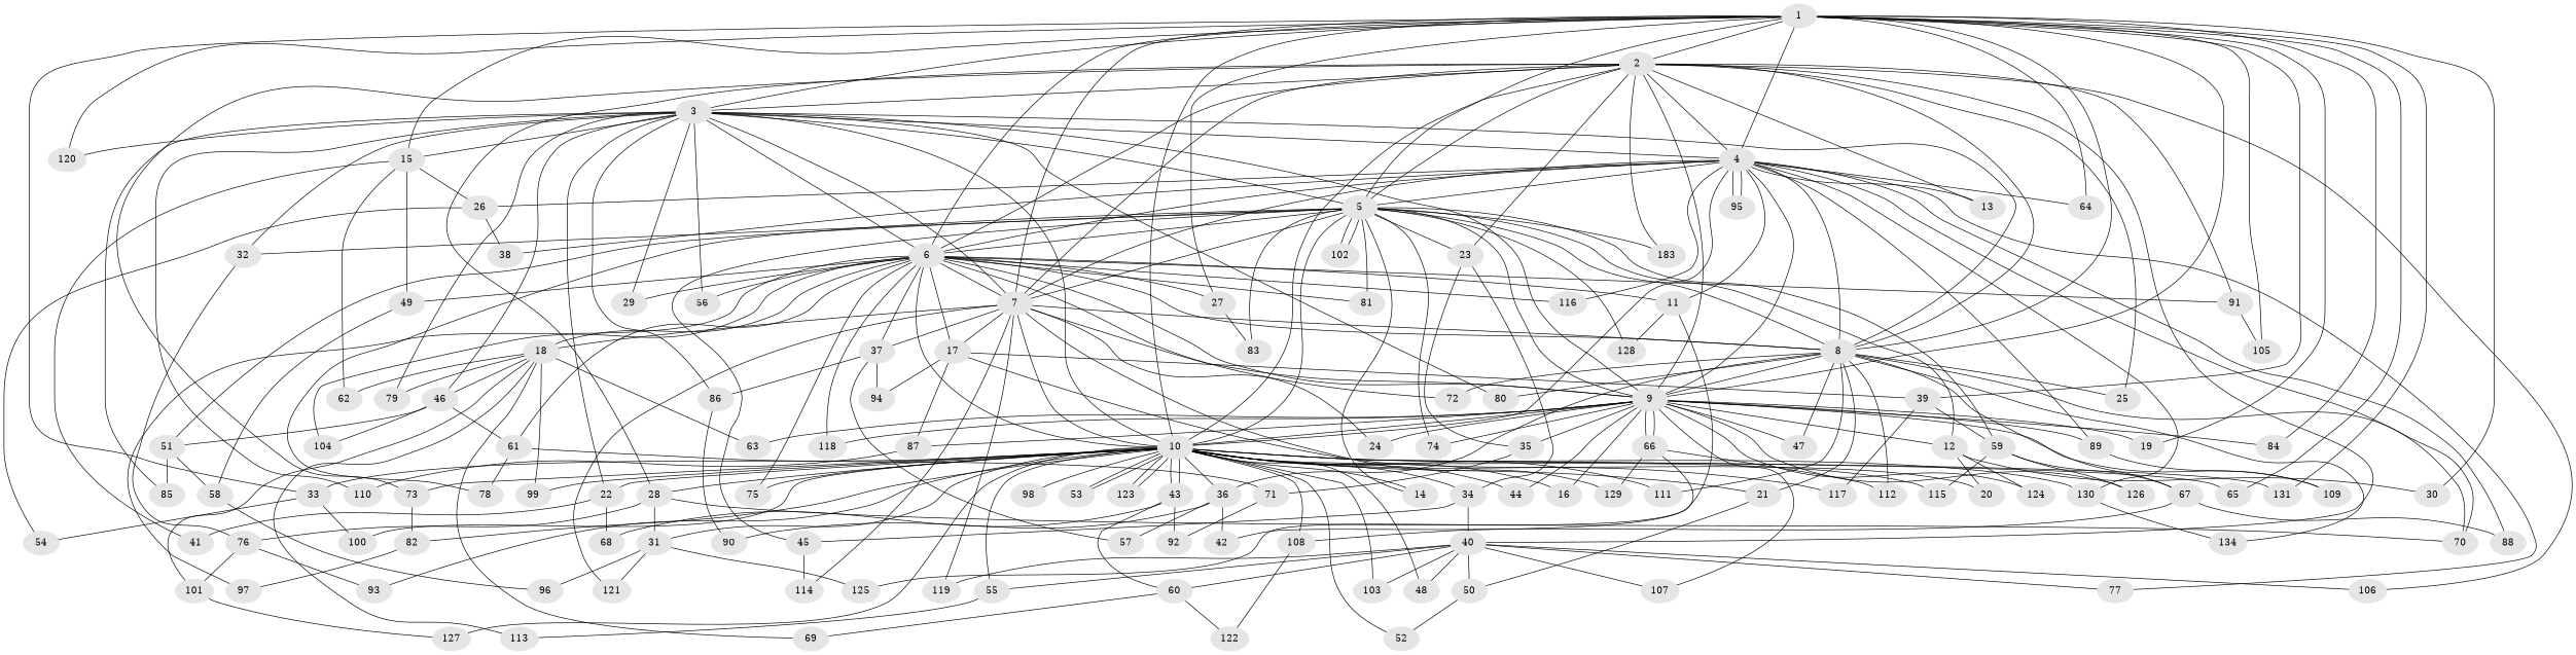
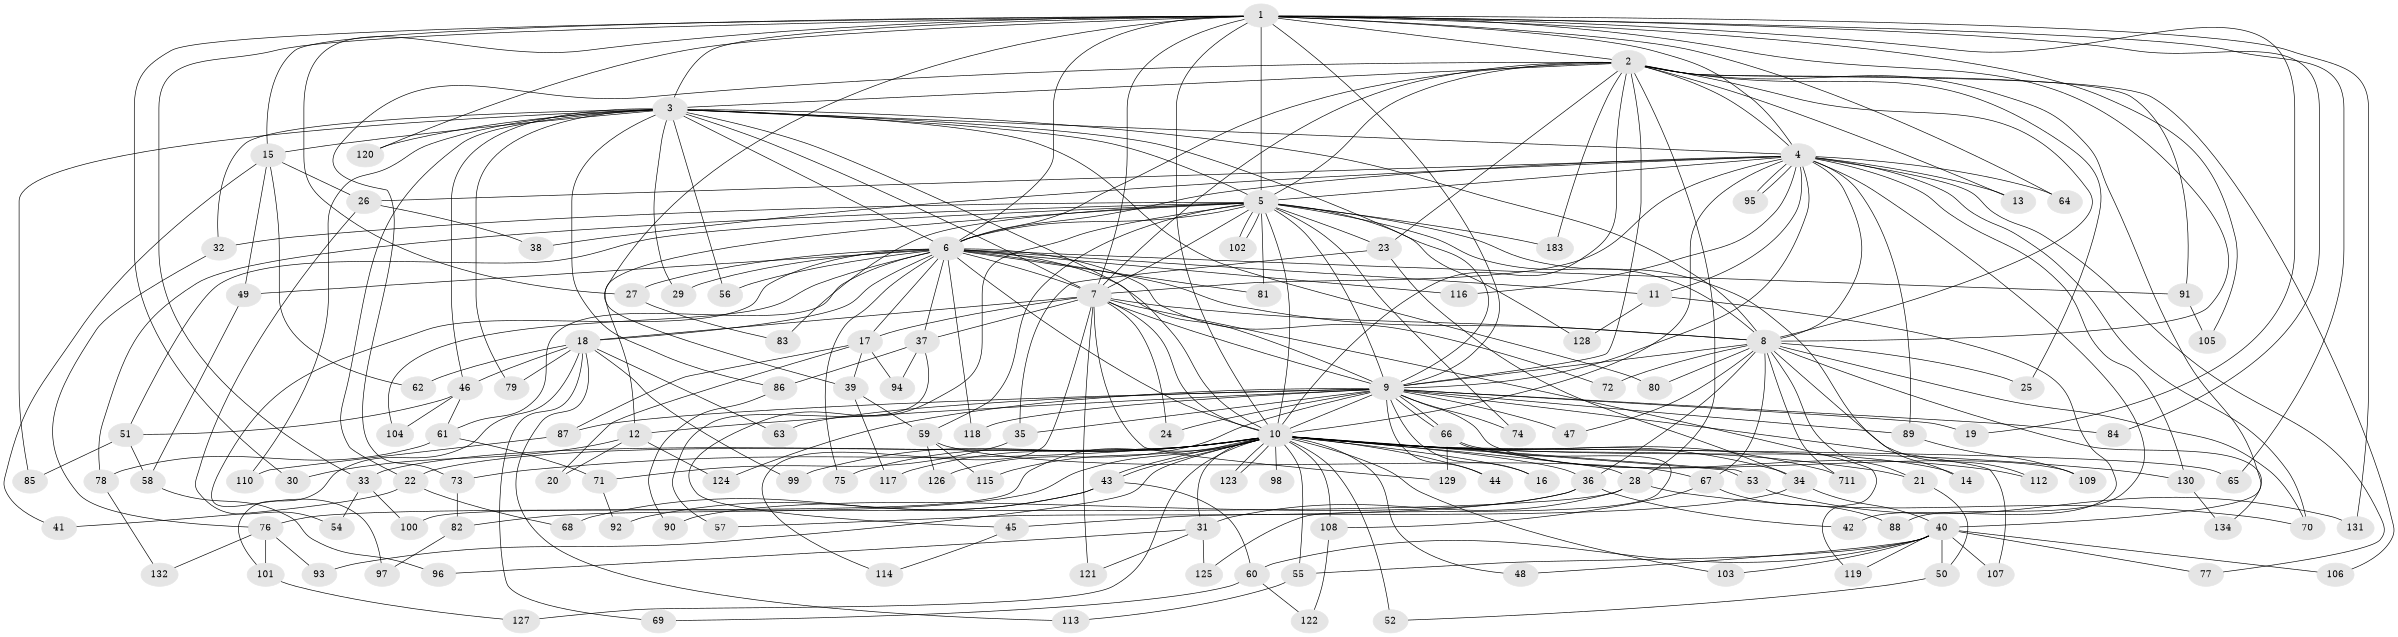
  graph {
    node [color=gray90 style=filled]
    1
    2
    3
    4
    5
    6
    7
    8
    9
    10
    15
    19
    27
    30
    33
    39
    64
    65
    84
    105
    120
    131
    13
    23
    25
    28
    40
    73
    91
    106
    n31 [label=183]
    22
    29
    32
    46
    56
    79
    80
    85
    86
    110
    11
    26
    38
    70
    77
    88
    89
    95
    116
    130
    12
    14
    45
    51
    59
    74
    78
    81
    83
    102
    128
    17
    18
    37
    49
    61
    72
    75
    97
    104
    118
    24
    114
    119
    121
    129
    21
    36
    47
    67
-   111
+   111 [label=711]
    112
    134
    16
    35
    44
    63
    66
    87
    107
    109
    124
    126
    98
    31
    34
    43
    48
    52
    53
    55
    82
    93
    99
    100
    103
    108
    115
    117
    123
    127
    41
    62
    54
    76
    50
    60
    68
    90
    42
    20
    58
+   132
    94
    69
    101
    113
    57
    71
    125
    96
    92
    122
    1 -- 2
    1 -- 3
    1 -- 4
    1 -- 5
    1 -- 6
    1 -- 7
    1 -- 8
    1 -- 9
    1 -- 10
    1 -- 15
    1 -- 19
    1 -- 27
    1 -- 30
    1 -- 33
    1 -- 39
    1 -- 64
    1 -- 65
    1 -- 84
    1 -- 105
    1 -- 120
    1 -- 131
    2 -- 3
    2 -- 4
    2 -- 5
    2 -- 6
    2 -- 7
    2 -- 8
    2 -- 9
    2 -- 10
    2 -- 13
    2 -- 23
    2 -- 25
    2 -- 28
    2 -- 40
    2 -- 73
    2 -- 91
    2 -- 106
    2 -- n31
    3 -- 4
    3 -- 5
    3 -- 6
    3 -- 7
    3 -- 8
    3 -- 9
    3 -- 10
    3 -- 15
    3 -- 120
    3 -- 22
    3 -- 29
    3 -- 32
    3 -- 46
    3 -- 56
    3 -- 79
    3 -- 80
    3 -- 85
    3 -- 86
    3 -- 110
    4 -- 5
    4 -- 6
    4 -- 7
    4 -- 8
    4 -- 9
    4 -- 10
    4 -- 64
    4 -- 13
    4 -- 11
    4 -- 26
    4 -- 38
    4 -- 70
    4 -- 77
    4 -- 88
    4 -- 89
    4 -- 95
    4 -- 95
    4 -- 116
    4 -- 130
    5 -- 6
    5 -- 7
    5 -- 8
    5 -- 9
    5 -- 10
    5 -- 23
    5 -- n31
    5 -- 32
    5 -- 12
    5 -- 14
    5 -- 45
    5 -- 51
    5 -- 59
    5 -- 74
    5 -- 78
    5 -- 81
    5 -- 83
    5 -- 102
    5 -- 102
    5 -- 128
    6 -- 7
    6 -- 8
    6 -- 9
    6 -- 10
    6 -- 27
    6 -- 91
    6 -- 29
    6 -- 56
    6 -- 11
    6 -- 116
    6 -- 81
    6 -- 17
    6 -- 18
    6 -- 37
    6 -- 49
    6 -- 61
    6 -- 72
    6 -- 75
    6 -- 97
    6 -- 104
    6 -- 118
    7 -- 8
    7 -- 9
    7 -- 10
    7 -- 17
    7 -- 18
    7 -- 37
    7 -- 24
    7 -- 114
    7 -- 119
    7 -- 121
    7 -- 129
    8 -- 9
    8 -- 25
    8 -- 80
    8 -- 70
    8 -- 72
    8 -- 21
    8 -- 36
    8 -- 47
    8 -- 67
    8 -- 111
    8 -- 112
    8 -- 134
    9 -- 10
    9 -- 19
    9 -- 84
    9 -- 89
    9 -- 12
    9 -- 74
    9 -- 118
    9 -- 24
    9 -- 47
    9 -- 16
    9 -- 35
    9 -- 44
    9 -- 63
    9 -- 66
    9 -- 66
    9 -- 87
    9 -- 107
    9 -- 109
    9 -- 124
    9 -- 126
    10 -- 33
    10 -- 65
-   10 -- 131
+   53 -- 131
    10 -- 28
    10 -- 73
    10 -- 22
    10 -- 130
    10 -- 14
    10 -- 75
    10 -- 21
    10 -- 36
    10 -- 111
    10 -- 16
    10 -- 44
    10 -- 98
    10 -- 31
    10 -- 34
    10 -- 43
    10 -- 43
    10 -- 48
    10 -- 52
    10 -- 53
    10 -- 53
    10 -- 55
    10 -- 82
    10 -- 93
    10 -- 99
    10 -- 100
    10 -- 103
    10 -- 108
    10 -- 115
    10 -- 117
    10 -- 123
    10 -- 123
    10 -- 127
    15 -- 26
    15 -- 49
    15 -- 41
    15 -- 62
    27 -- 83
    33 -- 100
    33 -- 54
    39 -- 59
    39 -- 117
    23 -- 35
    23 -- 34
    28 -- 70
    28 -- 31
    28 -- 76
    40 -- 106
    40 -- 77
    40 -- 119
    40 -- 107
    40 -- 48
    40 -- 55
    40 -- 103
    40 -- 50
    40 -- 60
    73 -- 82
    91 -- 105
    22 -- 41
    22 -- 68
    32 -- 76
    46 -- 51
    46 -- 61
    46 -- 104
    86 -- 90
    11 -- 128
    11 -- 42
    26 -- 38
    26 -- 54
    89 -- 109
    130 -- 134
    12 -- 30
    12 -- 124
    12 -- 20
    45 -- 114
    51 -- 85
    51 -- 58
    59 -- 67
    59 -- 126
    59 -- 115
+   78 -- 132
    17 -- 39
    17 -- 87
    17 -- 20
    17 -- 94
    18 -- 46
    18 -- 79
    18 -- 63
    18 -- 99
    18 -- 62
    18 -- 69
    18 -- 101
    18 -- 113
    37 -- 86
    37 -- 94
    37 -- 57
    49 -- 58
    61 -- 78
    61 -- 71
    21 -- 50
    36 -- 90
    36 -- 42
    36 -- 57
    67 -- 88
    67 -- 108
    35 -- 71
    66 -- 129
    66 -- 112
    66 -- 125
    87 -- 110
    31 -- 121
    31 -- 125
    31 -- 96
    34 -- 40
    34 -- 45
    43 -- 60
    43 -- 68
    43 -- 92
    55 -- 113
    82 -- 97
    108 -- 122
    76 -- 93
+   76 -- 132
    76 -- 101
    50 -- 52
    60 -- 69
    60 -- 122
    58 -- 96
    101 -- 127
    71 -- 92
  }
